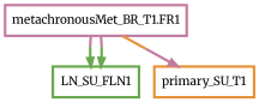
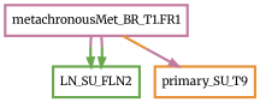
  digraph {
    fontname=Merriweather
    node [fillcolor=white fontname=Merriweather penwidth=3.0 shape=box]
    edge [color="#c27ba0ff;0.5:#6aa84fff" fontname=Merriweather penwidth=3]
-   LN_SU_FLN1 [color="#6aa84fff"]
+   LN_SU_FLN1 [color="#6aa84fff" label=LN_SU_FLN2]
    "metachronousMet_BR_T1.FR1" [color="#c27ba0ff"]
-   primary_SU_T1 [color="#e69138ff"]
+   primary_SU_T1 [color="#e69138ff" label=primary_SU_T9]
    "metachronousMet_BR_T1.FR1" -> LN_SU_FLN1
    "metachronousMet_BR_T1.FR1" -> LN_SU_FLN1
    "metachronousMet_BR_T1.FR1" -> primary_SU_T1 [color="#e69138ff;0.5:#c27ba0ff"]
  }
